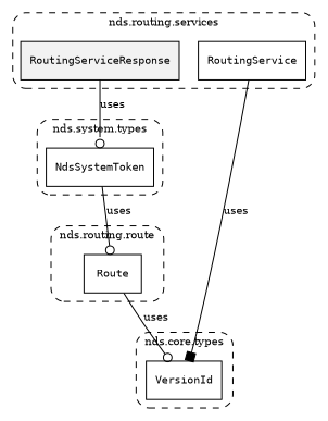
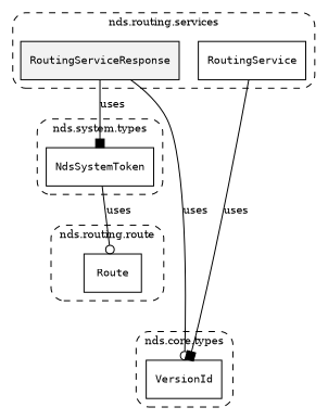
  digraph {
    fontsize=10
    rankdir=TB
    node [fontsize=10 shape=box]
    edge [arrowhead=box fontsize=10]
    n1 [fillcolor="#0000000D" label=<<font face="monospace"><table align="center" border="0" cellspacing="0" cellpadding="0"><tr><td href="../../../content/packages/nds.routing.services.html#Structure-RoutingServiceResponse" title="Structure defined in nds.routing.services">RoutingServiceResponse</td></tr></table></font>> style=filled]
    n2 [label=<<font face="monospace"><table align="center" border="0" cellspacing="0" cellpadding="0"><tr><td href="../../../content/packages/nds.routing.services.html#Service-RoutingService" title="Service defined in nds.routing.services">RoutingService</td></tr></table></font>>]
    n3 [label=<<font face="monospace"><table align="center" border="0" cellspacing="0" cellpadding="0"><tr><td href="../../../content/packages/nds.routing.route.html#Structure-Route" title="Structure defined in nds.routing.route">Route</td></tr></table></font>>]
    n4 [label=<<font face="monospace"><table align="center" border="0" cellspacing="0" cellpadding="0"><tr><td href="../../../content/packages/nds.system.types.html#Structure-NdsSystemToken" title="Structure defined in nds.system.types">NdsSystemToken</td></tr></table></font>>]
    n5 [label=<<font face="monospace"><table align="center" border="0" cellspacing="0" cellpadding="0"><tr><td href="../../../content/packages/nds.core.types.html#Subtype-VersionId" title="Subtype defined in nds.core.types">VersionId</td></tr></table></font>>]
    subgraph cluster_1 {
      label="nds.routing.services"
      style="dashed, rounded"
      n1
      n2
    }
    subgraph cluster_2 {
      label="nds.routing.route"
      style="dashed, rounded"
      n3
    }
    subgraph cluster_3 {
      label="nds.system.types"
      style="dashed, rounded"
      n4
    }
    subgraph cluster_4 {
      label="nds.core.types"
      style="dashed, rounded"
      n5
    }
-   n1 -> n4 [arrowhead=odot label=uses]
-   n3 -> n5 [arrowhead=odot label=uses]
+   n1 -> n4 [label=uses]
+   n1 -> n5 [arrowhead=odot label=uses]
    n2 -> n5 [label=uses]
    n4 -> n3 [arrowhead=odot label=uses]
  }
